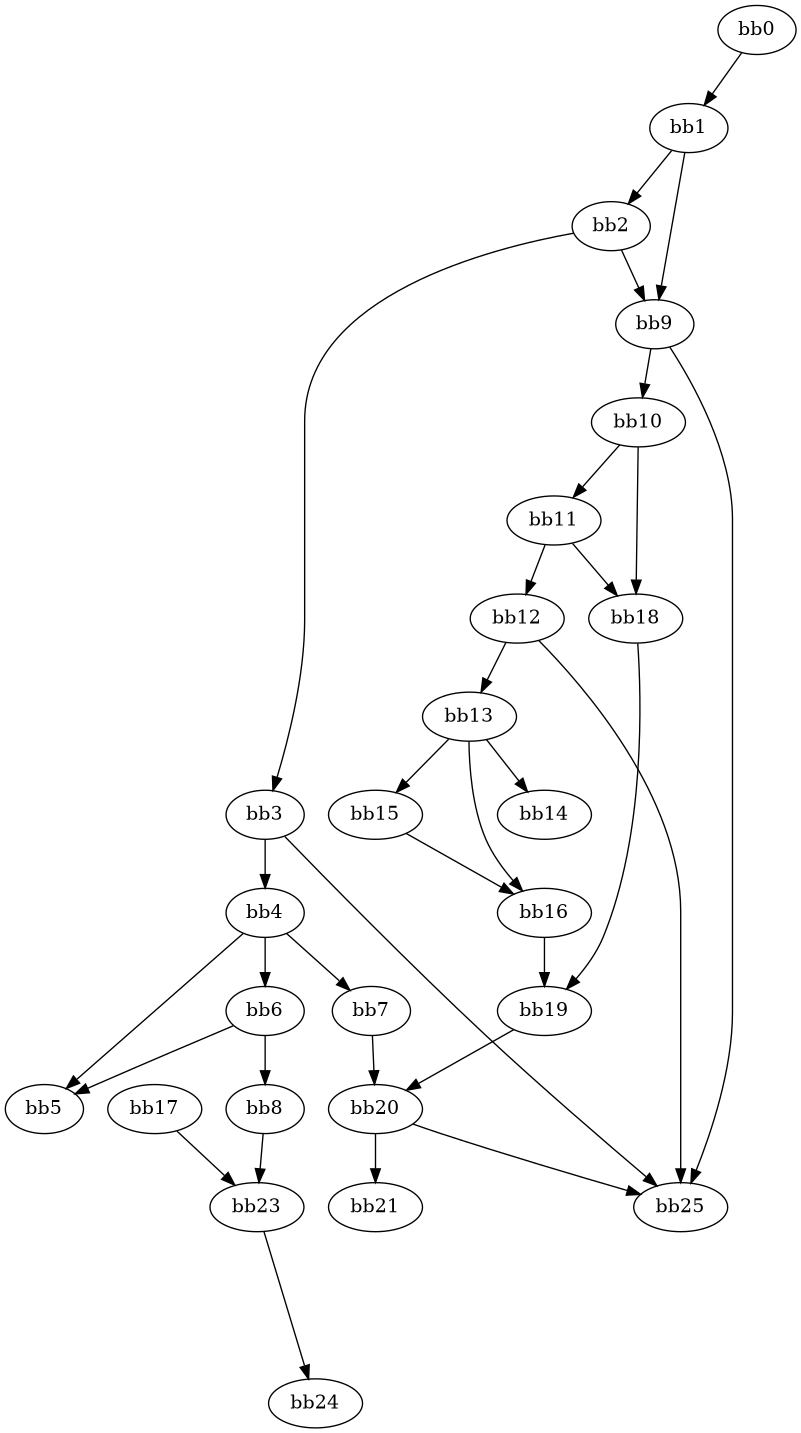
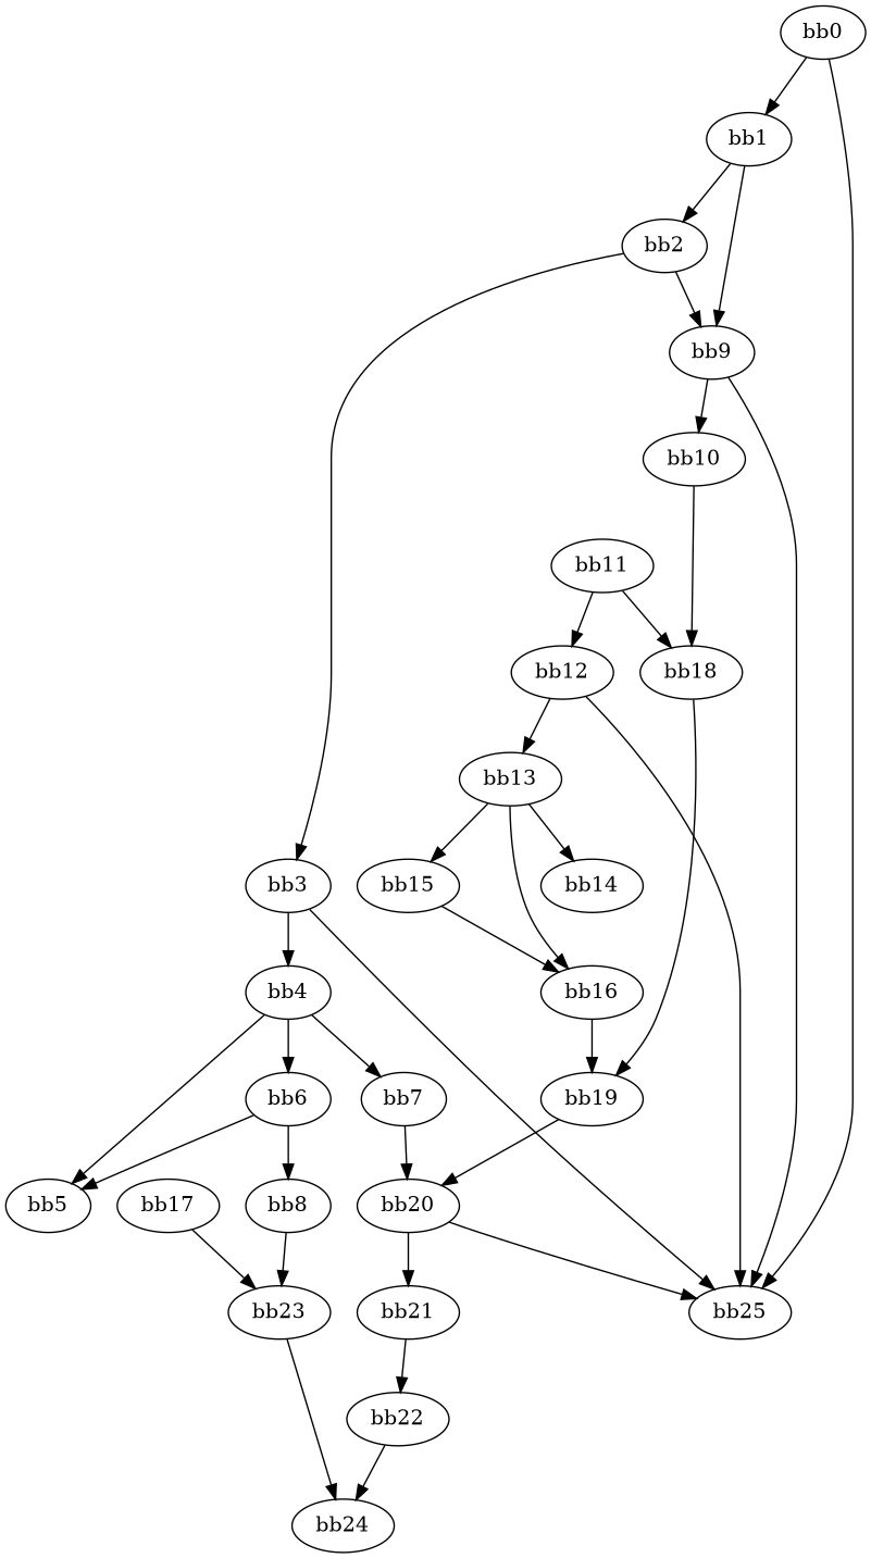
  digraph {
    fontname="DejaVu Serif"
    node [fontname="DejaVu Serif"]
    edge [fontname="DejaVu Serif"]
    n1 [label="bb0\l"]
    n2 [label="bb1\l"]
    n3 [label="bb25\l"]
    n4 [label="bb2\l"]
    n5 [label="bb9\l"]
    n6 [label="bb3\l"]
    n7 [label="bb10\l"]
    n8 [label="bb4\l"]
    n9 [label="bb5\l"]
    n10 [label="bb6\l"]
    n11 [label="bb7\l"]
    n12 [label="bb8\l"]
    n13 [label="bb20\l"]
    n14 [label="bb23\l"]
    n15 [label="bb21\l"]
    n16 [label="bb24\l"]
    n17 [label="bb11\l"]
    n18 [label="bb18\l"]
    n19 [label="bb12\l"]
    n20 [label="bb19\l"]
    n21 [label="bb13\l"]
    n22 [label="bb14\l"]
    n23 [label="bb15\l"]
    n24 [label="bb16\l"]
    n25 [label="bb17\l"]
+   n26 [label="bb22\l"]
    n1 -> n2
+   n1 -> n3
    n2 -> n4
    n2 -> n5
    n4 -> n5
    n4 -> n6
    n5 -> n3
    n5 -> n7
    n6 -> n3
    n6 -> n8
-   n7 -> n17
    n7 -> n18
    n8 -> n9
    n8 -> n10
    n8 -> n11
    n10 -> n9
    n10 -> n12
    n11 -> n13
    n12 -> n14
    n13 -> n3
    n13 -> n15
    n14 -> n16
+   n15 -> n26
    n17 -> n18
    n17 -> n19
    n18 -> n20
    n19 -> n3
    n19 -> n21
    n20 -> n13
    n21 -> n22
    n21 -> n23
    n21 -> n24
    n23 -> n24
    n24 -> n20
    n25 -> n14
+   n26 -> n16
  }
